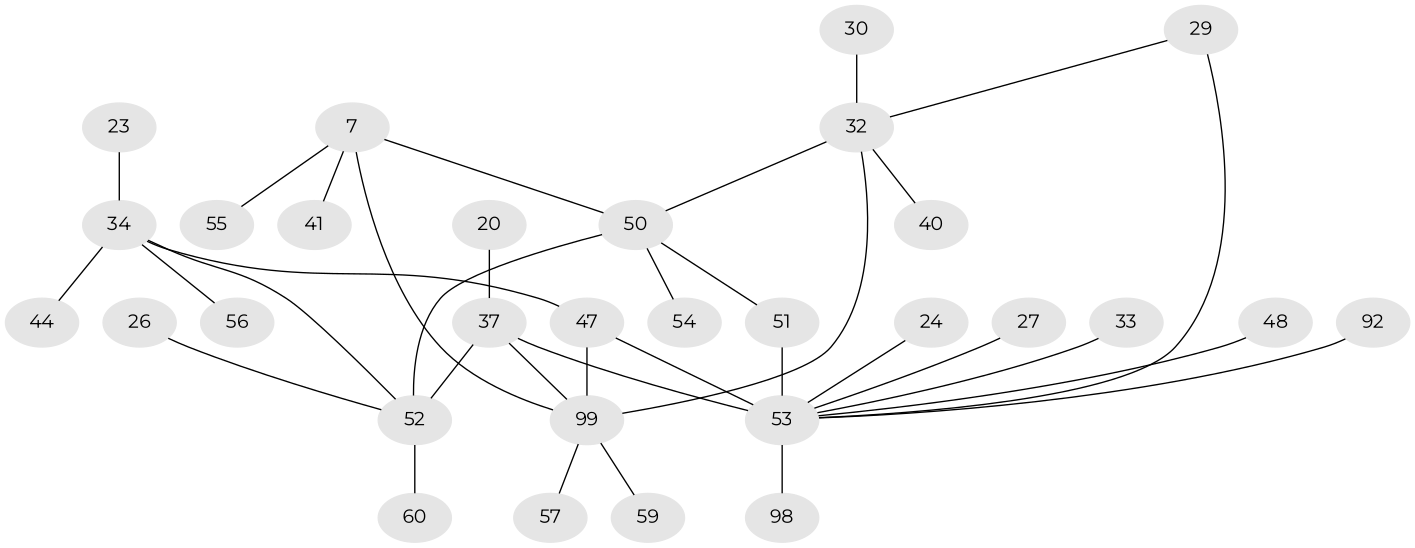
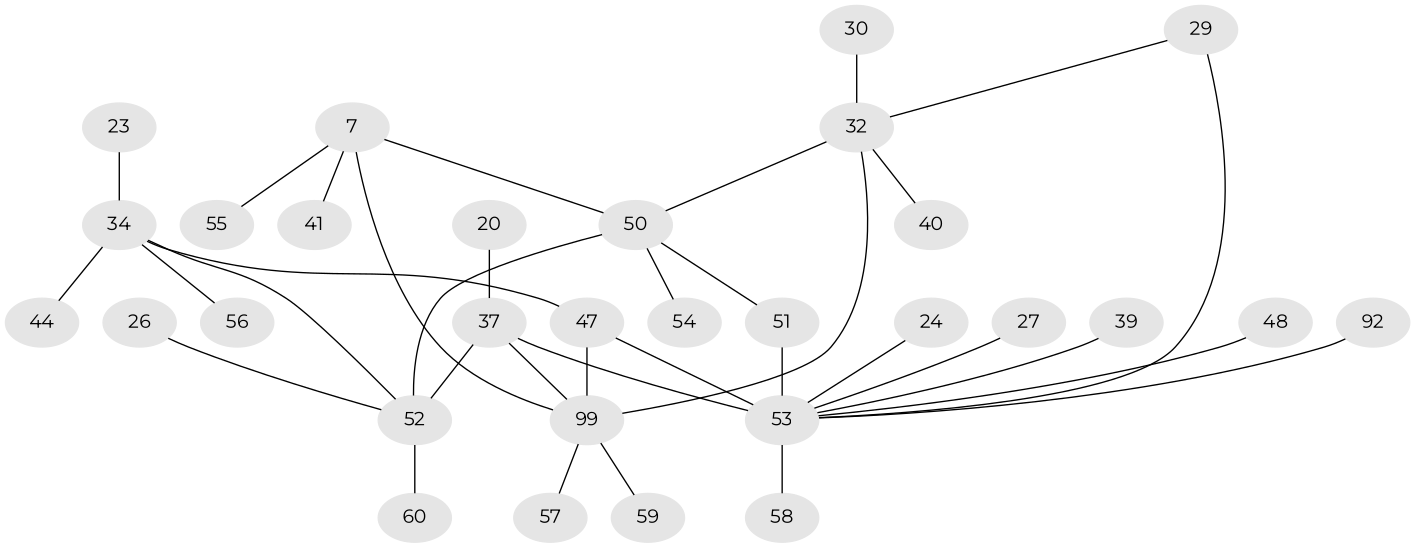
  graph {
    fontname=Montserrat
    node [color=gray90 fontname=Montserrat style=filled]
    edge [fontname=Montserrat]
    41 [super="+21"]
    7
    n3 [label=99 super="+28+45"]
    50 [super="+1"]
    55 [super="+46"]
    57
    59 [super="+35+38"]
    52 [super="+43+3"]
    51 [super="+31+39+42"]
    54
    53 [super="+9+36+4"]
-   58 [label=98]
+   58
    37 [super="+6"]
    20
    n15 [label=92]
    34 [super="+17"]
    44 [super="+27"]
    47 [super="+11"]
    56
    23
    24
    n22 [label=27]
    60
    26
    32 [super="+14+16"]
    40
    29
    30
-   33
+   33 [label=39]
    48
    7 -- 41
    7 -- n3
    7 -- 50
    7 -- 55
    n3 -- 57
    n3 -- 59
    50 -- 52 [weight=2]
    50 -- 51
    50 -- 54
    52 -- 60
    51 -- 53
    53 -- 58
    37 -- n3
    37 -- 52
    37 -- 53 [weight=3]
    20 -- 37
    n15 -- 53
    34 -- 52
    34 -- 44
    34 -- 47 [weight=2]
    34 -- 56
    47 -- n3
    47 -- 53 [weight=3]
    23 -- 34
    24 -- 53
    n22 -- 53
    26 -- 52
    32 -- n3 [weight=2]
    32 -- 50
    32 -- 40
    29 -- 53 [weight=2]
    29 -- 32
    30 -- 32
    33 -- 53
    48 -- 53
  }
